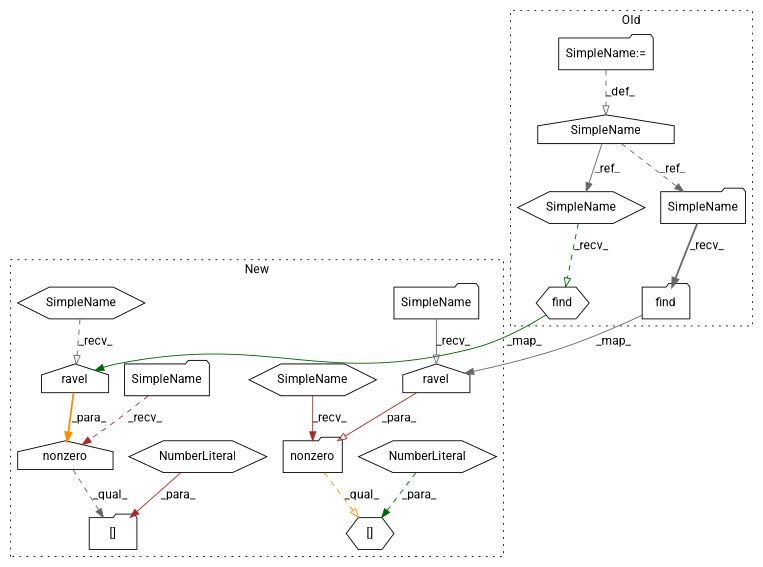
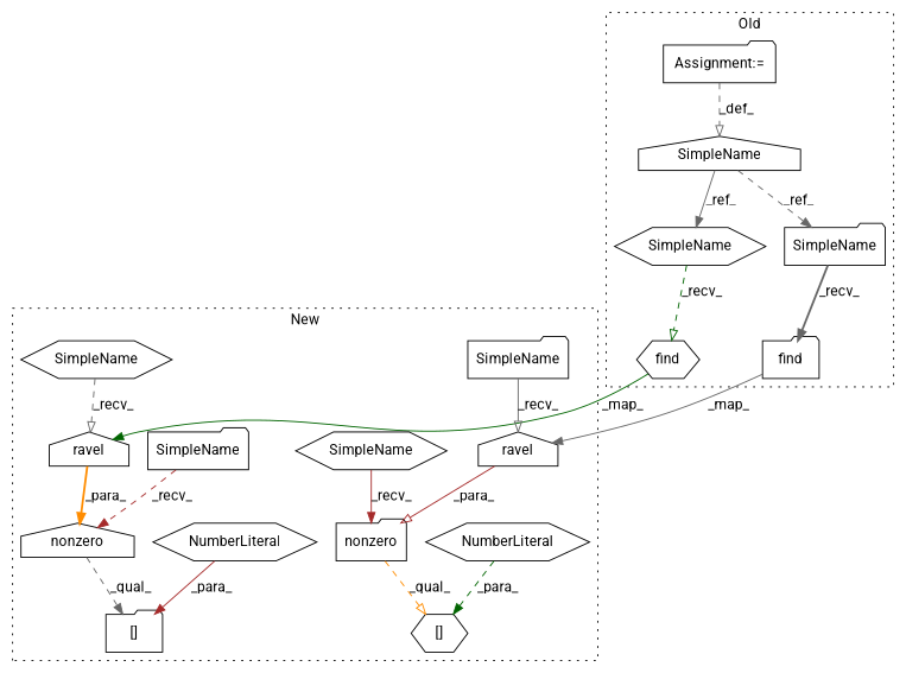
  digraph {
    fontname=Roboto
    node [a=42 l=4 s=7311 shape=hexagon fontname=Roboto]
    edge [color=gray40 style=dashed arrowhead=normal fontname=Roboto]
    n1 [a=32 l="5,1" label=find s="10018,10034"]
-   n2 [a=7 label="SimpleName:=" shape=folder]
+   n2 [a=7 label="Assignment:=" shape=folder]
    n3 [label=SimpleName shape=house]
    n4 [a=32 l="5,1" label=find s="8083,8104" shape=folder]
    n5 [label=SimpleName s=8078 shape=folder]
    n6 [label=SimpleName s=10013]
    n7 [a=32 l="6,1" label=ravel s="10099,10116" shape=house]
    n8 [a=32 l="8,1" label=nonzero s="10085,10117" shape=house]
    n9 [a=2 l="40,1" label="[]" s="10079,10120" shape=folder]
    n10 [a=34 l=1 label=NumberLiteral s=10119]
    n11 [a=32 l="6,1" label=ravel s="8104,8126" shape=house]
    n12 [a=2 l="45,1" label="[]" s="8084,8130"]
    n13 [a=34 l=1 label=NumberLiteral s=8129]
    n14 [a=32 l="8,1" label=nonzero s="8090,8127" shape=folder]
    n15 [l=5 label=SimpleName s=8098 shape=folder]
    n16 [l=5 label=SimpleName s=10093]
    n17 [l=5 label=SimpleName s=8084]
    n18 [l=5 label=SimpleName s=10079 shape=folder]
    subgraph cluster_1 {
      label=Old
      style=dotted
      n1
      n2
      n3
      n4
      n5
      n6
    }
    subgraph cluster_2 {
      label=New
      style=dotted
      n7
      n8
      n9
      n10
      n11
      n12
      n13
      n14
      n15
      n16
      n17
      n18
    }
    n1 -> n7 [label=_map_ color=darkgreen style=solid]
    n2 -> n3 [label=_def_ arrowhead=onormal]
    n3 -> n5 [label=_ref_]
    n3 -> n6 [label=_ref_ style=solid]
    n4 -> n11 [label=_map_ style=solid]
    n5 -> n4 [label=_recv_ style=bold]
    n6 -> n1 [label=_recv_ color=darkgreen arrowhead=onormal]
    n7 -> n8 [label=_para_ color=darkorange style=bold]
    n8 -> n9 [label=_qual_]
    n10 -> n9 [label=_para_ color=brown style=solid]
    n11 -> n14 [label=_para_ color=brown style=solid arrowhead=onormal]
    n13 -> n12 [label=_para_ color=darkgreen]
    n14 -> n12 [label=_qual_ color=darkorange arrowhead=onormal]
    n15 -> n11 [label=_recv_ style=solid arrowhead=onormal]
    n16 -> n7 [label=_recv_ arrowhead=onormal]
    n17 -> n14 [label=_recv_ color=brown style=solid]
    n18 -> n8 [label=_recv_ color=brown]
  }
